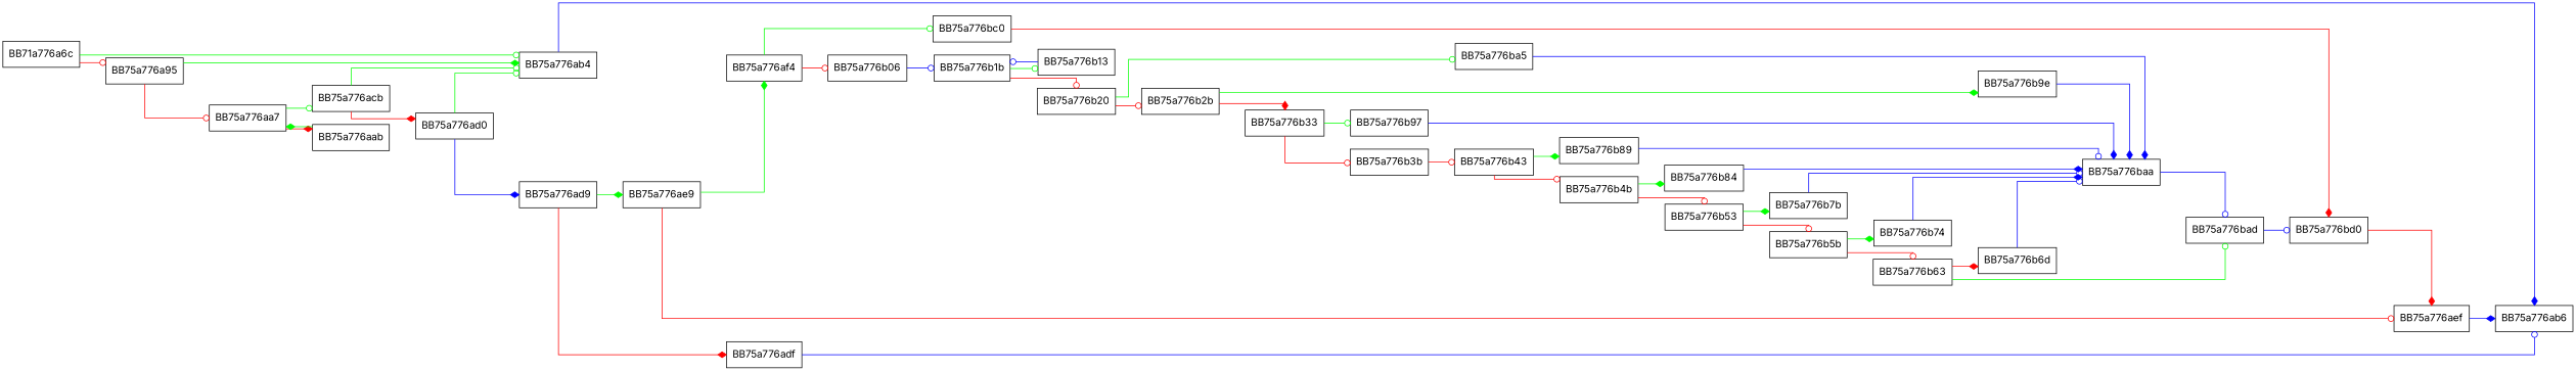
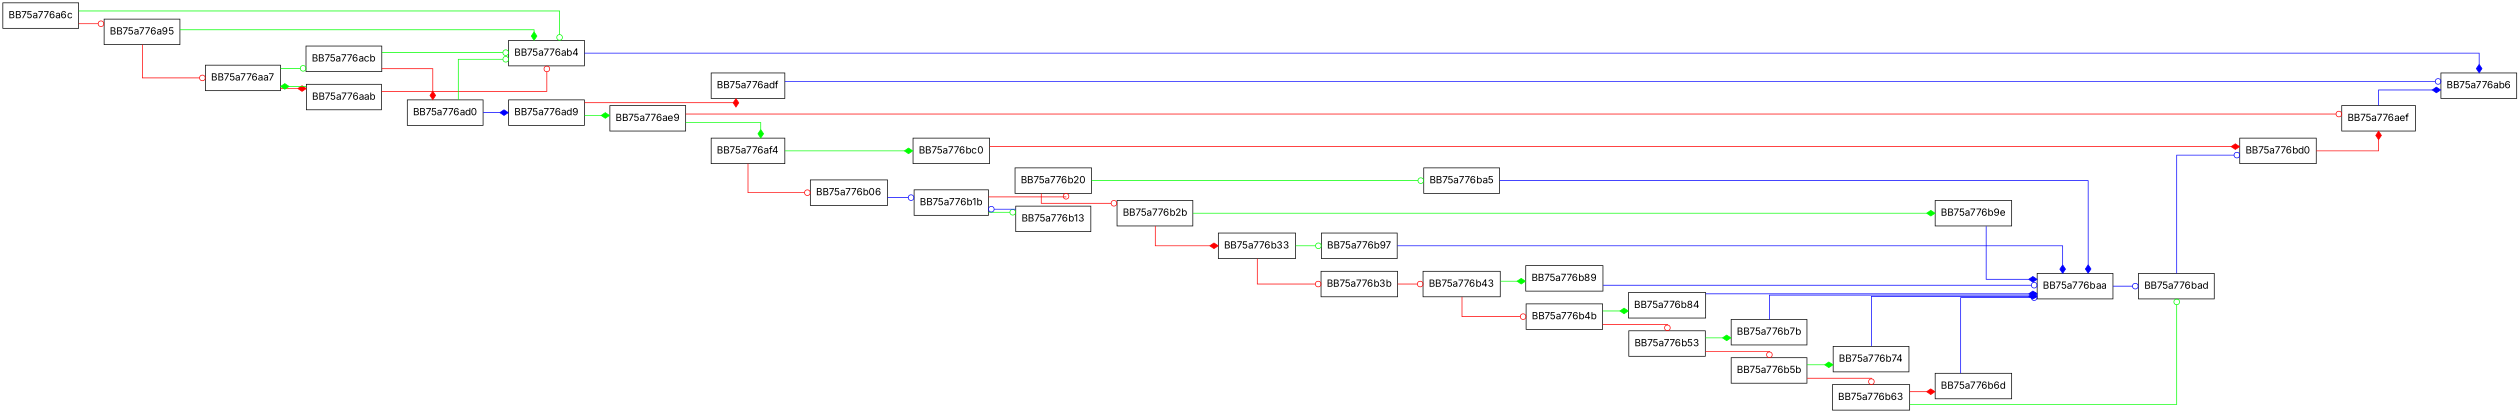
  digraph {
    fontname=Inter
    rankdir=LR
    splines=ortho
    node [fontname=Inter shape=box]
    edge [arrowhead=odot color=red fontname=Inter]
-   BB75a776a6c [label=BB71a776a6c]
+   BB75a776a6c
    BB75a776ab4
    BB75a776a95
    BB75a776ab6
    BB75a776aa7
    BB75a776acb
    BB75a776aab
    BB75a776ad0
    BB75a776ad9
    BB75a776ae9
    BB75a776adf
    BB75a776af4
    BB75a776aef
    BB75a776bc0
    BB75a776b06
    BB75a776bd0
    BB75a776b1b
    BB75a776b13
    BB75a776b20
    BB75a776ba5
    BB75a776b2b
    BB75a776baa
    BB75a776b9e
    BB75a776b33
    BB75a776bad
    BB75a776b97
    BB75a776b3b
    BB75a776b43
    BB75a776b89
    BB75a776b4b
    n31 [label=BB75a776b84]
    BB75a776b53
    BB75a776b7b
    BB75a776b5b
    BB75a776b74
    BB75a776b63
    BB75a776b6d
    BB75a776a6c -> BB75a776ab4 [color=green]
    BB75a776a6c -> BB75a776a95
    BB75a776ab4 -> BB75a776ab6 [arrowhead=diamond color=blue]
    BB75a776a95 -> BB75a776ab4 [arrowhead=diamond color=green]
    BB75a776a95 -> BB75a776aa7
    BB75a776aa7 -> BB75a776acb [color=green]
    BB75a776aa7 -> BB75a776aab [arrowhead=diamond]
    BB75a776acb -> BB75a776ab4 [color=green]
    BB75a776acb -> BB75a776ad0 [arrowhead=diamond]
+   BB75a776aab -> BB75a776ab4
    BB75a776aab -> BB75a776aa7 [arrowhead=diamond color=green]
    BB75a776ad0 -> BB75a776ab4 [color=green]
    BB75a776ad0 -> BB75a776ad9 [arrowhead=diamond color=blue]
    BB75a776ad9 -> BB75a776ae9 [arrowhead=diamond color=green]
    BB75a776ad9 -> BB75a776adf [arrowhead=diamond]
    BB75a776ae9 -> BB75a776af4 [arrowhead=diamond color=green]
    BB75a776ae9 -> BB75a776aef
    BB75a776adf -> BB75a776ab6 [color=blue]
-   BB75a776af4 -> BB75a776bc0 [color=green]
+   BB75a776af4 -> BB75a776bc0 [arrowhead=diamond color=green]
    BB75a776af4 -> BB75a776b06
    BB75a776aef -> BB75a776ab6 [arrowhead=diamond color=blue]
    BB75a776bc0 -> BB75a776bd0 [arrowhead=diamond]
    BB75a776b06 -> BB75a776b1b [color=blue]
    BB75a776bd0 -> BB75a776aef [arrowhead=diamond]
    BB75a776b1b -> BB75a776b13 [color=green]
    BB75a776b1b -> BB75a776b20
    BB75a776b13 -> BB75a776b1b [color=blue]
    BB75a776b20 -> BB75a776ba5 [color=green]
    BB75a776b20 -> BB75a776b2b
    BB75a776ba5 -> BB75a776baa [arrowhead=diamond color=blue]
    BB75a776b2b -> BB75a776b9e [arrowhead=diamond color=green]
    BB75a776b2b -> BB75a776b33 [arrowhead=diamond]
    BB75a776baa -> BB75a776bad [color=blue]
    BB75a776b9e -> BB75a776baa [arrowhead=diamond color=blue]
    BB75a776b33 -> BB75a776b97 [color=green]
    BB75a776b33 -> BB75a776b3b
    BB75a776bad -> BB75a776bd0 [color=blue]
    BB75a776b97 -> BB75a776baa [arrowhead=diamond color=blue]
    BB75a776b3b -> BB75a776b43
    BB75a776b43 -> BB75a776b89 [arrowhead=diamond color=green]
    BB75a776b43 -> BB75a776b4b
    BB75a776b89 -> BB75a776baa [color=blue]
    BB75a776b4b -> n31 [arrowhead=diamond color=green]
    BB75a776b4b -> BB75a776b53
    n31 -> BB75a776baa [arrowhead=diamond color=blue]
    BB75a776b53 -> BB75a776b7b [arrowhead=diamond color=green]
    BB75a776b53 -> BB75a776b5b
    BB75a776b7b -> BB75a776baa [color=blue]
    BB75a776b5b -> BB75a776b74 [arrowhead=diamond color=green]
    BB75a776b5b -> BB75a776b63
    BB75a776b74 -> BB75a776baa [arrowhead=diamond color=blue]
    BB75a776b63 -> BB75a776bad [color=green]
    BB75a776b63 -> BB75a776b6d [arrowhead=diamond]
    BB75a776b6d -> BB75a776baa [color=blue]
  }
